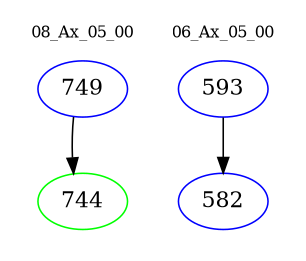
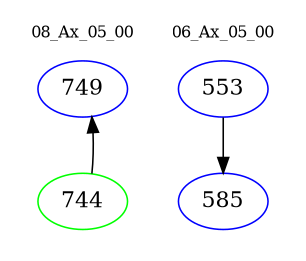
  digraph {
    node [color=blue]
    edge [color=black]
    n1 [label=749]
    n2 [color=green label=744]
-   n3 [label=593]
-   n4 [label=582]
+   n3 [label=553]
+   n4 [label=585]
    subgraph cluster_1 {
      color=white
      fontsize=10
      label="08_Ax_05_00"
      n1
      n2
    }
    subgraph cluster_2 {
      color=white
      fontsize=10
      label="06_Ax_05_00"
      n3
      n4
    }
-   n1 -> n2
+   n2 -> n1
    n3 -> n4
  }
